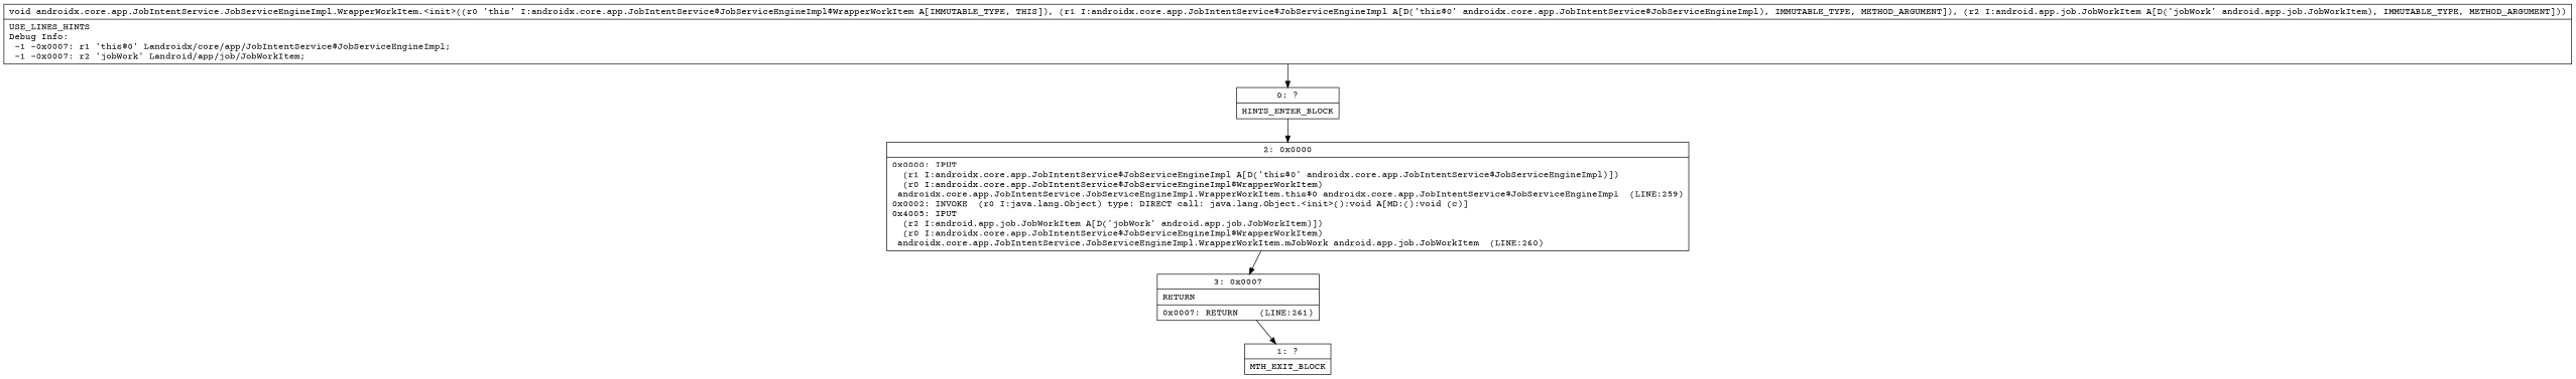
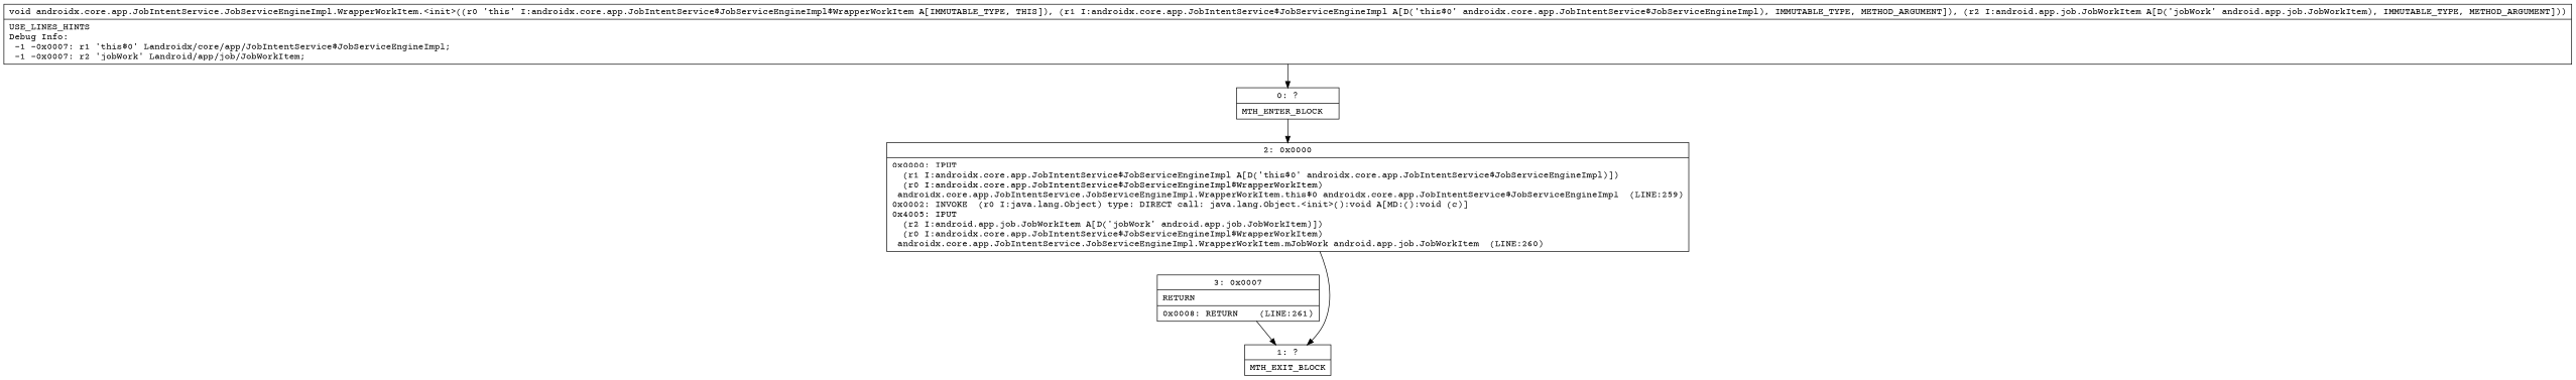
  digraph {
    fontname="Courier Prime"
    node [fontname="Courier Prime" shape=record]
    edge [fontname="Courier Prime"]
-   n1 [label="{0\:\ ?|HINTS_ENTER_BLOCK\l}"]
+   n1 [label="{0\:\ ?|MTH_ENTER_BLOCK\l}"]
    n2 [label="{2\:\ 0x0000|0x0000: IPUT  \l  (r1 I:androidx.core.app.JobIntentService$JobServiceEngineImpl A[D('this$0' androidx.core.app.JobIntentService$JobServiceEngineImpl)])\l  (r0 I:androidx.core.app.JobIntentService$JobServiceEngineImpl$WrapperWorkItem)\l androidx.core.app.JobIntentService.JobServiceEngineImpl.WrapperWorkItem.this$0 androidx.core.app.JobIntentService$JobServiceEngineImpl  (LINE:259)\l0x0002: INVOKE  (r0 I:java.lang.Object) type: DIRECT call: java.lang.Object.\<init\>():void A[MD:():void (c)]\l0x4005: IPUT  \l  (r2 I:android.app.job.JobWorkItem A[D('jobWork' android.app.job.JobWorkItem)])\l  (r0 I:androidx.core.app.JobIntentService$JobServiceEngineImpl$WrapperWorkItem)\l androidx.core.app.JobIntentService.JobServiceEngineImpl.WrapperWorkItem.mJobWork android.app.job.JobWorkItem  (LINE:260)\l}"]
-   n3 [label="{3\:\ 0x0007|RETURN\l|0x0007: RETURN    (LINE:261)\l}"]
+   n3 [label="{3\:\ 0x0007|RETURN\l|0x0008: RETURN    (LINE:261)\l}"]
    n4 [label="{1\:\ ?|MTH_EXIT_BLOCK\l}"]
    n5 [label="{void androidx.core.app.JobIntentService.JobServiceEngineImpl.WrapperWorkItem.\<init\>((r0 'this' I:androidx.core.app.JobIntentService$JobServiceEngineImpl$WrapperWorkItem A[IMMUTABLE_TYPE, THIS]), (r1 I:androidx.core.app.JobIntentService$JobServiceEngineImpl A[D('this$0' androidx.core.app.JobIntentService$JobServiceEngineImpl), IMMUTABLE_TYPE, METHOD_ARGUMENT]), (r2 I:android.app.job.JobWorkItem A[D('jobWork' android.app.job.JobWorkItem), IMMUTABLE_TYPE, METHOD_ARGUMENT]))  | USE_LINES_HINTS\lDebug Info:\l  \-1 \-0x0007: r1 'this$0' Landroidx\/core\/app\/JobIntentService$JobServiceEngineImpl;\l  \-1 \-0x0007: r2 'jobWork' Landroid\/app\/job\/JobWorkItem;\l}"]
    n1 -> n2
-   n2 -> n3
+   n2 -> n4
    n3 -> n4
    n5 -> n1
  }
